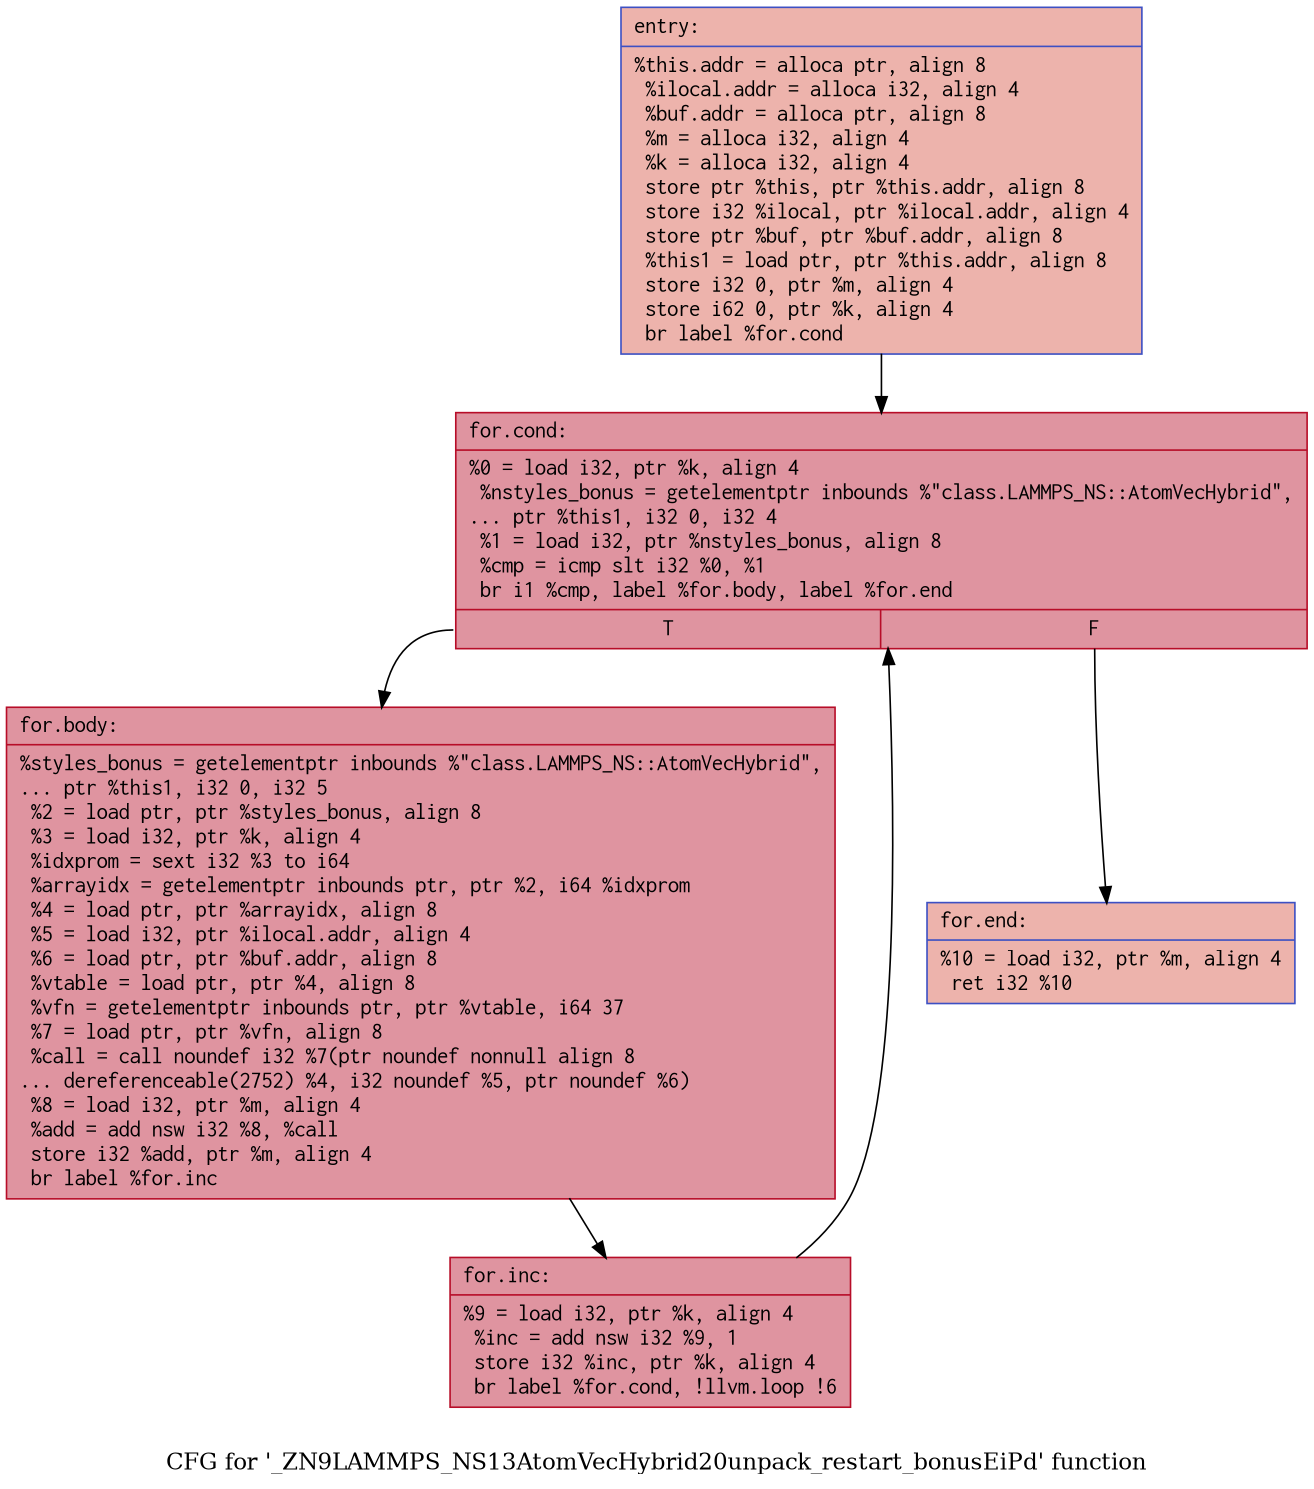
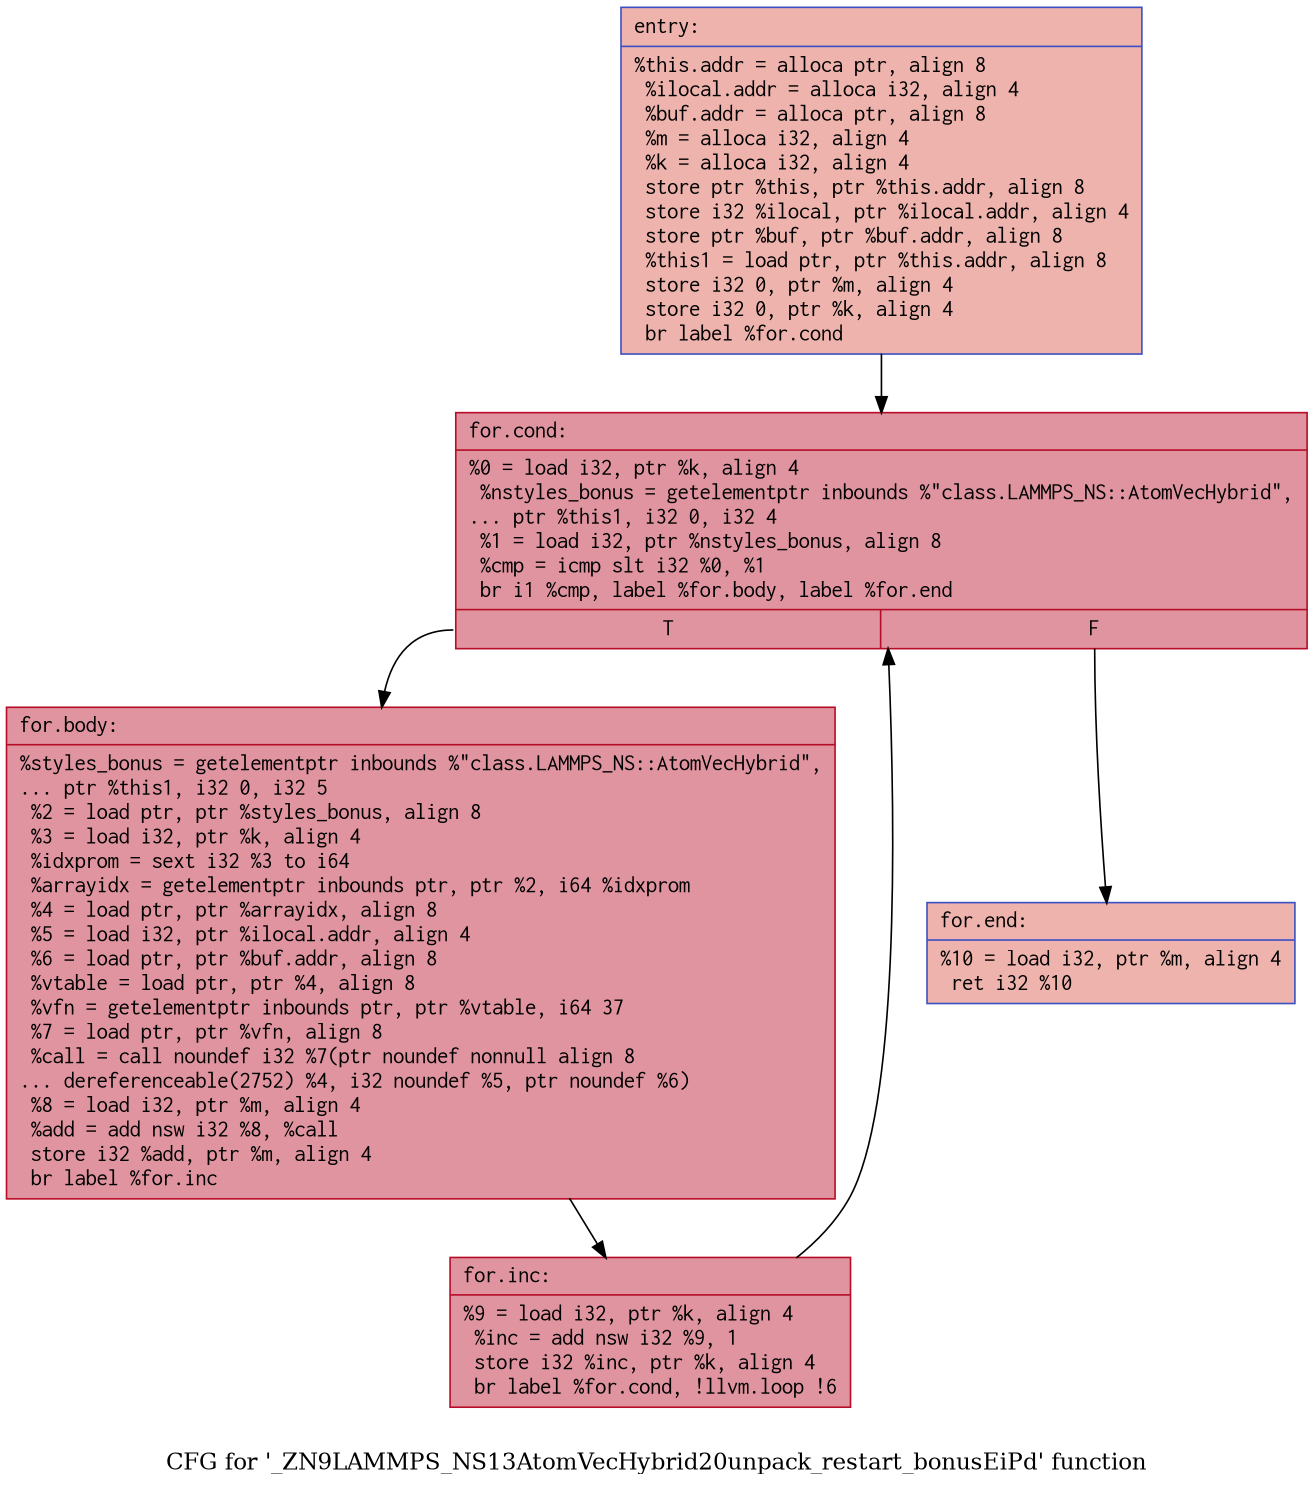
  digraph {
    label="CFG for '_ZN9LAMMPS_NS13AtomVecHybrid20unpack_restart_bonusEiPd' function"
    node [color="#b70d28ff" fillcolor="#b70d2870" fontname=Courier shape=record style=filled]
-   n1 [color="#3d50c3ff" fillcolor="#d6524470" label="{entry:\l|  %this.addr = alloca ptr, align 8\l  %ilocal.addr = alloca i32, align 4\l  %buf.addr = alloca ptr, align 8\l  %m = alloca i32, align 4\l  %k = alloca i32, align 4\l  store ptr %this, ptr %this.addr, align 8\l  store i32 %ilocal, ptr %ilocal.addr, align 4\l  store ptr %buf, ptr %buf.addr, align 8\l  %this1 = load ptr, ptr %this.addr, align 8\l  store i32 0, ptr %m, align 4\l  store i62 0, ptr %k, align 4\l  br label %for.cond\l}"]
+   n1 [color="#3d50c3ff" fillcolor="#d6524470" label="{entry:\l|  %this.addr = alloca ptr, align 8\l  %ilocal.addr = alloca i32, align 4\l  %buf.addr = alloca ptr, align 8\l  %m = alloca i32, align 4\l  %k = alloca i32, align 4\l  store ptr %this, ptr %this.addr, align 8\l  store i32 %ilocal, ptr %ilocal.addr, align 4\l  store ptr %buf, ptr %buf.addr, align 8\l  %this1 = load ptr, ptr %this.addr, align 8\l  store i32 0, ptr %m, align 4\l  store i32 0, ptr %k, align 4\l  br label %for.cond\l}"]
    n2 [label="{for.cond:\l|  %0 = load i32, ptr %k, align 4\l  %nstyles_bonus = getelementptr inbounds %\"class.LAMMPS_NS::AtomVecHybrid\",\l... ptr %this1, i32 0, i32 4\l  %1 = load i32, ptr %nstyles_bonus, align 8\l  %cmp = icmp slt i32 %0, %1\l  br i1 %cmp, label %for.body, label %for.end\l|{<s0>T|<s1>F}}"]
    n3 [label="{for.body:\l|  %styles_bonus = getelementptr inbounds %\"class.LAMMPS_NS::AtomVecHybrid\",\l... ptr %this1, i32 0, i32 5\l  %2 = load ptr, ptr %styles_bonus, align 8\l  %3 = load i32, ptr %k, align 4\l  %idxprom = sext i32 %3 to i64\l  %arrayidx = getelementptr inbounds ptr, ptr %2, i64 %idxprom\l  %4 = load ptr, ptr %arrayidx, align 8\l  %5 = load i32, ptr %ilocal.addr, align 4\l  %6 = load ptr, ptr %buf.addr, align 8\l  %vtable = load ptr, ptr %4, align 8\l  %vfn = getelementptr inbounds ptr, ptr %vtable, i64 37\l  %7 = load ptr, ptr %vfn, align 8\l  %call = call noundef i32 %7(ptr noundef nonnull align 8\l... dereferenceable(2752) %4, i32 noundef %5, ptr noundef %6)\l  %8 = load i32, ptr %m, align 4\l  %add = add nsw i32 %8, %call\l  store i32 %add, ptr %m, align 4\l  br label %for.inc\l}"]
    n4 [color="#3d50c3ff" fillcolor="#d6524470" label="{for.end:\l|  %10 = load i32, ptr %m, align 4\l  ret i32 %10\l}"]
    n5 [label="{for.inc:\l|  %9 = load i32, ptr %k, align 4\l  %inc = add nsw i32 %9, 1\l  store i32 %inc, ptr %k, align 4\l  br label %for.cond, !llvm.loop !6\l}"]
    n1 -> n2
    n2 -> n3 [tailport=s0]
    n2 -> n4 [tailport=s1]
    n3 -> n5
    n5 -> n2
  }
